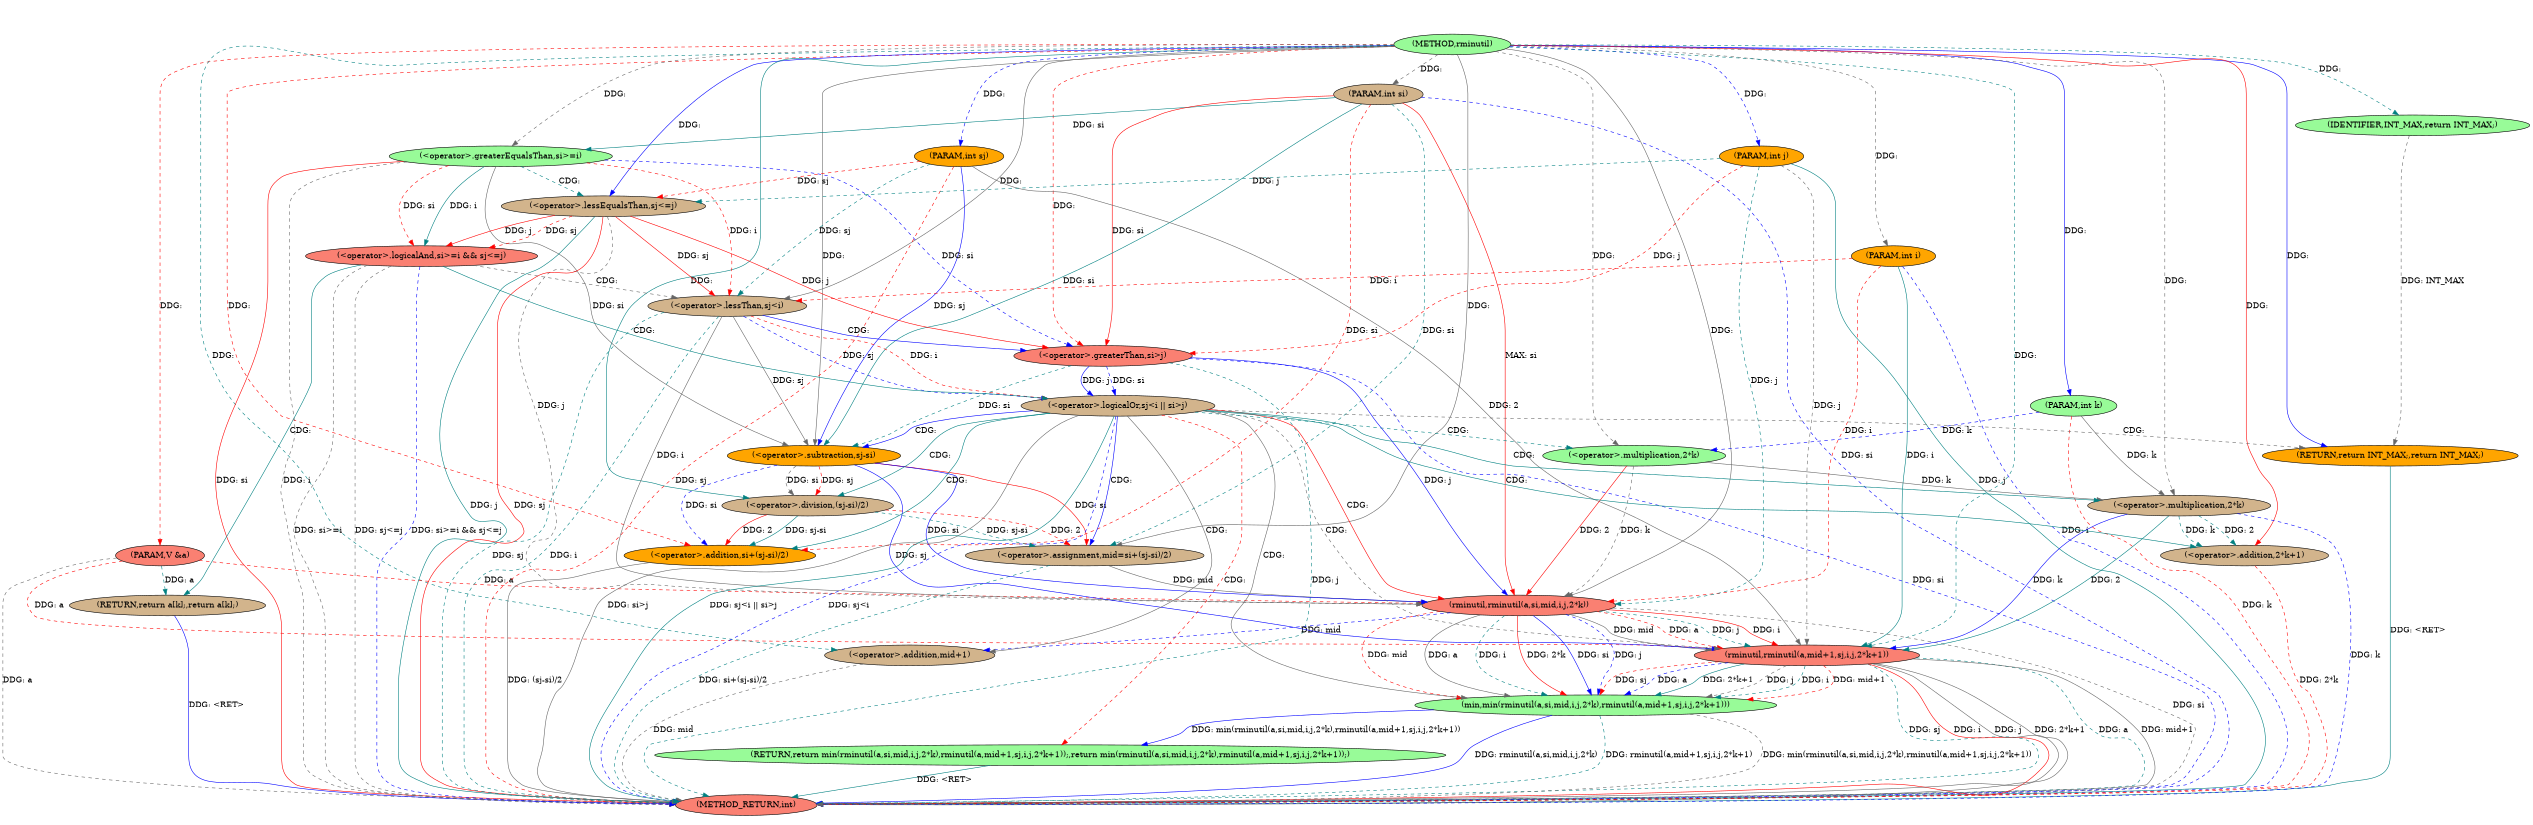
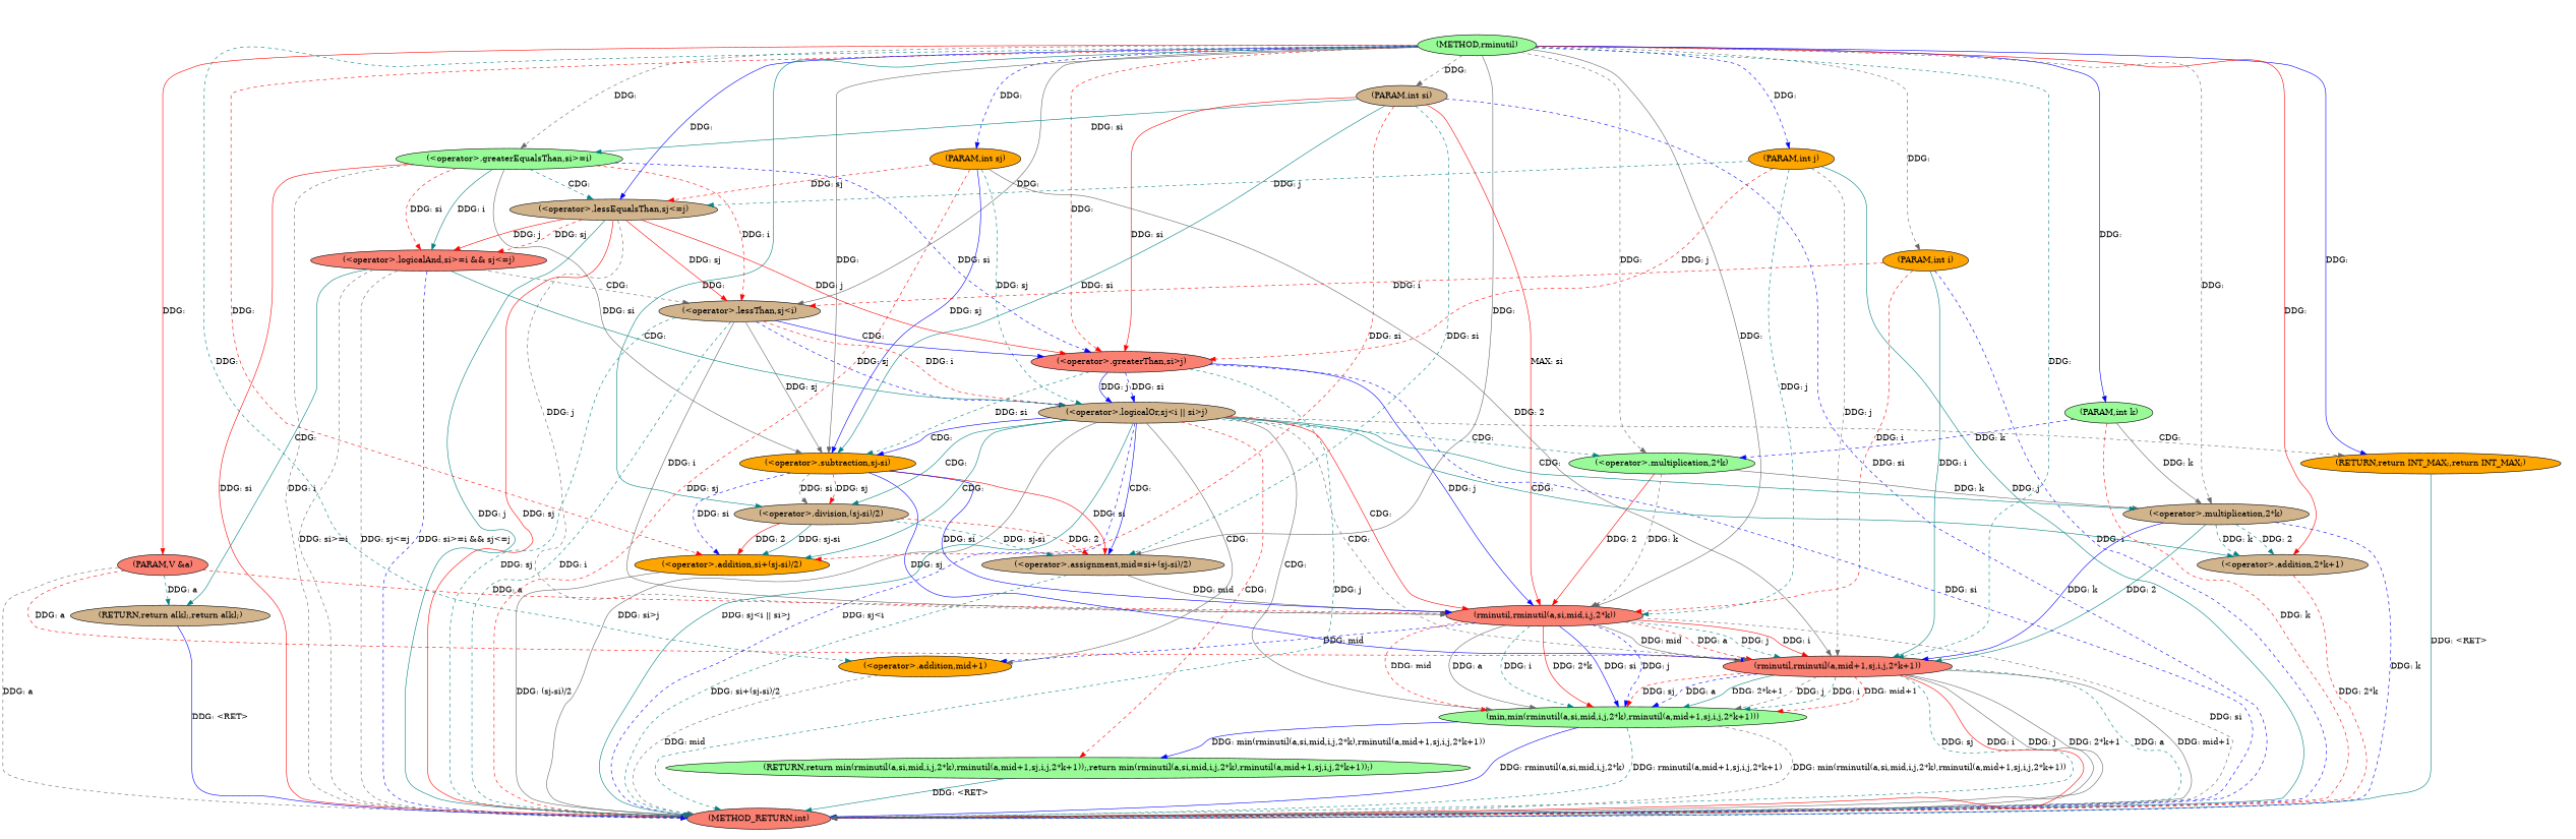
  digraph {
    node [fillcolor=tan style=filled]
    edge [color=teal style=dashed]
    n1 [fillcolor=palegreen label="(METHOD,rminutil)"]
    n2 [fillcolor=salmon label="(PARAM,V &a)"]
    n3 [label="(PARAM,int si)"]
    n4 [fillcolor=orange label="(PARAM,int sj)"]
    n5 [fillcolor=orange label="(PARAM,int i)"]
    n6 [fillcolor=orange label="(PARAM,int j)"]
    n7 [fillcolor=palegreen label="(PARAM,int k)"]
    n8 [label="(<operator>.assignment,mid=si+(sj-si)/2)"]
    n9 [fillcolor=orange label="(RETURN,return INT_MAX;,return INT_MAX;)"]
    n10 [fillcolor=orange label="(<operator>.addition,si+(sj-si)/2)"]
    n11 [fillcolor=palegreen label="(<operator>.greaterEqualsThan,si>=i)"]
    n12 [label="(<operator>.lessEqualsThan,sj<=j)"]
    n13 [label="(<operator>.lessThan,sj<i)"]
    n14 [fillcolor=salmon label="(<operator>.greaterThan,si>j)"]
-   n15 [fillcolor=palegreen label="(IDENTIFIER,INT_MAX,return INT_MAX;)"]
    n16 [label="(<operator>.division,(sj-si)/2)"]
    n17 [fillcolor=salmon label="(rminutil,rminutil(a,si,mid,i,j,2*k))"]
    n18 [fillcolor=salmon label="(rminutil,rminutil(a,mid+1,sj,i,j,2*k+1))"]
    n19 [fillcolor=orange label="(<operator>.subtraction,sj-si)"]
    n20 [fillcolor=palegreen label="(<operator>.multiplication,2*k)"]
-   n21 [label="(<operator>.addition,mid+1)"]
+   n21 [fillcolor=orange label="(<operator>.addition,mid+1)"]
    n22 [label="(<operator>.addition,2*k+1)"]
    n23 [label="(<operator>.multiplication,2*k)"]
    n24 [fillcolor=salmon label="(METHOD_RETURN,int)"]
    n25 [label="(RETURN,return a[k];,return a[k];)"]
    n26 [fillcolor=salmon label="(<operator>.logicalAnd,si>=i && sj<=j)"]
    n27 [label="(<operator>.logicalOr,sj<i || si>j)"]
    n28 [fillcolor=palegreen label="(min,min(rminutil(a,si,mid,i,j,2*k),rminutil(a,mid+1,sj,i,j,2*k+1)))"]
    n29 [fillcolor=palegreen label="(RETURN,return min(rminutil(a,si,mid,i,j,2*k),rminutil(a,mid+1,sj,i,j,2*k+1));,return min(rminutil(a,si,mid,i,j,2*k),rminutil(a,mid+1,sj,i,j,2*k+1));)"]
-   n1 -> n2 [color=red label="DDG: "]
+   n1 -> n2 [color=red label="DDG: " style=solid]
    n1 -> n3 [color=gray40 label="DDG: "]
    n1 -> n4 [color=blue label="DDG: "]
    n1 -> n5 [color=gray40 label="DDG: "]
    n1 -> n6 [color=blue label="DDG: "]
    n1 -> n7 [color=blue label="DDG: " style=solid]
    n1 -> n8 [color=gray40 label="DDG: " style=solid]
    n1 -> n9 [color=blue label="DDG: " style=solid]
    n1 -> n10 [color=red label="DDG: "]
    n1 -> n11 [color=gray40 label="DDG: "]
    n1 -> n12 [color=blue label="DDG: " style=solid]
    n1 -> n13 [color=gray40 label="DDG: " style=solid]
    n1 -> n14 [color=red label="DDG: "]
-   n1 -> n15 [label="DDG: "]
    n1 -> n16 [label="DDG: " style=solid]
    n1 -> n17 [color=gray40 label="DDG: " style=solid]
    n1 -> n18 [label="DDG: "]
    n1 -> n19 [color=gray40 label="DDG: " style=solid]
    n1 -> n20 [color=gray40 label="DDG: "]
    n1 -> n21 [label="DDG: "]
    n1 -> n22 [color=red label="DDG: " style=solid]
    n1 -> n23 [color=gray40 label="DDG: "]
    n2 -> n17 [color=red label="DDG: a"]
    n2 -> n18 [color=red label="DDG: a"]
    n2 -> n24 [color=gray40 label="DDG: a"]
    n2 -> n25 [label="DDG: a"]
    n3 -> n8 [label="DDG: si"]
    n3 -> n10 [color=red label="DDG: si"]
    n3 -> n11 [label="DDG: si" style=solid]
    n3 -> n14 [color=red label="DDG: si" style=solid]
    n3 -> n17 [color=red label="MAX: si" style=solid]
    n3 -> n19 [label="DDG: si" style=solid]
    n3 -> n24 [color=blue label="DDG: si"]
    n4 -> n12 [color=red label="DDG: sj"]
-   n4 -> n13 [label="DDG: sj"]
+   n4 -> n27 [label="DDG: sj"]
    n4 -> n18 [color=gray40 label="DDG: 2" style=solid]
    n4 -> n19 [color=blue label="DDG: sj" style=solid]
    n4 -> n24 [color=red label="DDG: sj"]
    n5 -> n13 [color=red label="DDG: i"]
    n5 -> n17 [color=red label="DDG: i"]
    n5 -> n18 [label="DDG: i" style=solid]
    n5 -> n24 [color=blue label="DDG: i"]
    n6 -> n12 [label="DDG: j"]
    n6 -> n14 [color=red label="DDG: j"]
    n6 -> n17 [label="DDG: j"]
    n6 -> n18 [color=gray40 label="DDG: j"]
    n6 -> n24 [label="DDG: j" style=solid]
    n7 -> n20 [color=blue label="DDG: k"]
    n7 -> n23 [color=gray40 label="DDG: k" style=solid]
    n7 -> n24 [color=red label="DDG: k"]
    n8 -> n17 [color=gray40 label="DDG: mid" style=solid]
    n8 -> n24 [label="DDG: si+(sj-si)/2"]
    n9 -> n24 [label="DDG: <RET>" style=solid]
    n10 -> n24 [color=gray40 label="DDG: (sj-si)/2" style=solid]
    n11 -> n12 [label="CDG: "]
    n11 -> n13 [color=red label="DDG: i"]
    n11 -> n14 [color=blue label="DDG: si"]
    n11 -> n19 [color=gray40 label="DDG: si" style=solid]
    n11 -> n24 [color=red label="DDG: si" style=solid]
    n11 -> n24 [color=gray40 label="DDG: i"]
    n11 -> n26 [label="DDG: i" style=solid]
    n11 -> n26 [color=red label="DDG: si"]
    n12 -> n13 [color=red label="DDG: sj" style=solid]
    n12 -> n14 [color=red label="DDG: j" style=solid]
    n12 -> n17 [color=gray40 label="DDG: j"]
    n12 -> n24 [color=red label="DDG: sj" style=solid]
    n12 -> n24 [label="DDG: j" style=solid]
    n12 -> n26 [color=red label="DDG: j" style=solid]
    n12 -> n26 [color=red label="DDG: sj"]
    n13 -> n14 [color=blue label="CDG: " style=solid]
    n13 -> n17 [color=gray40 label="DDG: i" style=solid]
    n13 -> n19 [color=gray40 label="DDG: sj" style=solid]
    n13 -> n24 [label="DDG: sj"]
    n13 -> n24 [label="DDG: i"]
    n13 -> n27 [color=blue label="DDG: sj"]
    n13 -> n27 [color=red label="DDG: i"]
    n14 -> n17 [color=blue label="DDG: j" style=solid]
    n14 -> n19 [label="DDG: si"]
    n14 -> n24 [color=blue label="DDG: si"]
    n14 -> n24 [label="DDG: j"]
    n14 -> n27 [color=blue label="DDG: j" style=solid]
    n14 -> n27 [color=blue label="DDG: si"]
-   n15 -> n9 [color=gray40 label="DDG: INT_MAX"]
    n16 -> n8 [color=red label="DDG: 2"]
    n16 -> n8 [label="DDG: sj-si"]
    n16 -> n10 [color=red label="DDG: 2" style=solid]
    n16 -> n10 [label="DDG: sj-si" style=solid]
    n17 -> n18 [color=red label="DDG: a"]
    n17 -> n18 [label="DDG: j"]
    n17 -> n18 [color=red label="DDG: i" style=solid]
    n17 -> n18 [color=gray40 label="DDG: mid" style=solid]
    n17 -> n21 [color=blue label="DDG: mid"]
    n17 -> n24 [color=gray40 label="DDG: si"]
    n17 -> n28 [color=red label="DDG: mid"]
    n17 -> n28 [color=gray40 label="DDG: a" style=solid]
    n17 -> n28 [label="DDG: i"]
    n17 -> n28 [color=red label="DDG: 2*k" style=solid]
    n17 -> n28 [color=blue label="DDG: si" style=solid]
    n17 -> n28 [color=blue label="DDG: j"]
    n18 -> n24 [label="DDG: a"]
    n18 -> n24 [color=gray40 label="DDG: mid+1" style=solid]
    n18 -> n24 [label="DDG: sj"]
    n18 -> n24 [color=red label="DDG: i" style=solid]
    n18 -> n24 [color=gray40 label="DDG: j" style=solid]
    n18 -> n24 [color=gray40 label="DDG: 2*k+1" style=solid]
    n18 -> n28 [label="DDG: 2*k+1" style=solid]
    n18 -> n28 [color=gray40 label="DDG: j"]
    n18 -> n28 [label="DDG: i"]
    n18 -> n28 [color=red label="DDG: mid+1"]
    n18 -> n28 [color=red label="DDG: sj"]
    n18 -> n28 [color=blue label="DDG: a"]
    n19 -> n8 [color=red label="DDG: si" style=solid]
    n19 -> n10 [color=blue label="DDG: si"]
    n19 -> n16 [color=red label="DDG: sj"]
    n19 -> n16 [color=gray40 label="DDG: si"]
    n19 -> n17 [color=blue label="DDG: si" style=solid]
    n19 -> n18 [color=blue label="DDG: sj" style=solid]
    n20 -> n17 [color=gray40 label="DDG: k"]
    n20 -> n17 [color=red label="DDG: 2" style=solid]
    n20 -> n23 [color=gray40 label="DDG: k" style=solid]
    n21 -> n24 [color=gray40 label="DDG: mid"]
    n22 -> n24 [color=red label="DDG: 2*k"]
    n23 -> n18 [color=blue label="DDG: k" style=solid]
    n23 -> n18 [label="DDG: 2" style=solid]
    n23 -> n22 [label="DDG: k"]
    n23 -> n22 [label="DDG: 2"]
    n23 -> n24 [color=blue label="DDG: k"]
    n25 -> n24 [color=blue label="DDG: <RET>" style=solid]
    n26 -> n13 [color=gray40 label="CDG: "]
    n26 -> n24 [color=gray40 label="DDG: si>=i"]
    n26 -> n24 [color=gray40 label="DDG: sj<=j"]
    n26 -> n24 [color=blue label="DDG: si>=i && sj<=j"]
    n26 -> n25 [label="CDG: " style=solid]
    n26 -> n27 [label="CDG: " style=solid]
    n27 -> n8 [color=blue label="CDG: " style=solid]
    n27 -> n9 [color=gray40 label="CDG: "]
    n27 -> n10 [label="CDG: " style=solid]
    n27 -> n16 [label="CDG: " style=solid]
    n27 -> n17 [color=red label="CDG: " style=solid]
    n27 -> n18 [color=gray40 label="CDG: "]
    n27 -> n19 [color=blue label="CDG: " style=solid]
    n27 -> n20 [label="CDG: "]
    n27 -> n21 [color=gray40 label="CDG: " style=solid]
    n27 -> n22 [label="CDG: " style=solid]
    n27 -> n23 [label="CDG: " style=solid]
    n27 -> n24 [color=blue label="DDG: sj<i"]
    n27 -> n24 [color=gray40 label="DDG: si>j" style=solid]
    n27 -> n24 [label="DDG: sj<i || si>j" style=solid]
    n27 -> n28 [color=gray40 label="CDG: " style=solid]
    n27 -> n29 [color=red label="CDG: "]
    n28 -> n24 [color=blue label="DDG: rminutil(a,si,mid,i,j,2*k)" style=solid]
    n28 -> n24 [label="DDG: rminutil(a,mid+1,sj,i,j,2*k+1)"]
    n28 -> n24 [color=gray40 label="DDG: min(rminutil(a,si,mid,i,j,2*k),rminutil(a,mid+1,sj,i,j,2*k+1))"]
    n28 -> n29 [color=blue label="DDG: min(rminutil(a,si,mid,i,j,2*k),rminutil(a,mid+1,sj,i,j,2*k+1))" style=solid]
    n29 -> n24 [label="DDG: <RET>" style=solid]
  }
